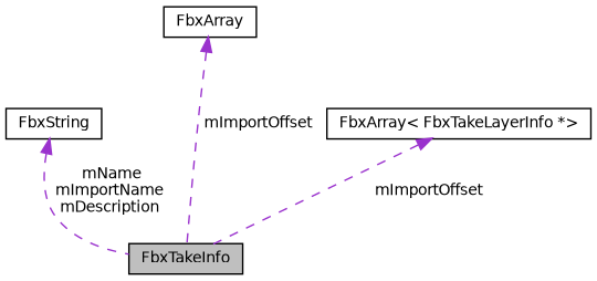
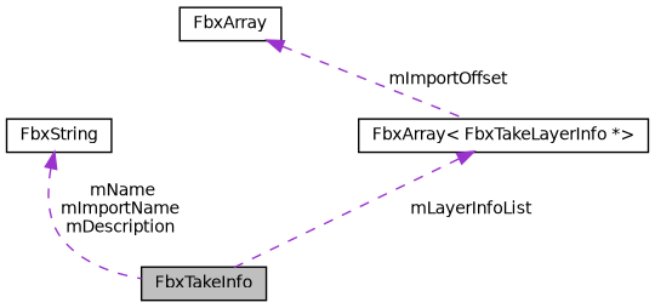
  digraph {
    node [color=black fillcolor=white fontname=Helvetica fontsize=10 shape=record style=filled]
    edge [color=darkorchid3 dir=back fontname=Helvetica fontsize=10 labelfontname=Helvetica labelfontsize=10 style=dashed]
    n1 [fillcolor=grey75 fontcolor=black height=0.2 label=FbxTakeInfo width=0.4]
    n2 [height=0.2 label=FbxString width=0.4]
    n3 [height=0.2 label=FbxArray width=0.4]
    n4 [height=0.2 label="FbxArray\< FbxTakeLayerInfo *\>" width=0.4]
    n2 -> n1 [label=" mName\nmImportName\nmDescription"]
-   n3 -> n1 [label=" mImportOffset"]
-   n4 -> n1 [label=" mImportOffset"]
+   n3 -> n4 [label=" mImportOffset"]
+   n4 -> n1 [label=" mLayerInfoList"]
  }
